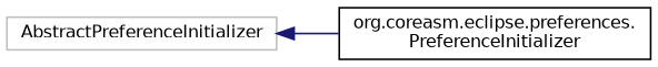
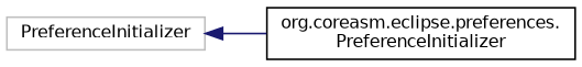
  digraph {
    rankdir=LR
    node [fontname=Helvetica fontsize=10 shape=record]
-   n1 [color=grey75 height=0.2 label=AbstractPreferenceInitializer width=0.4]
+   n1 [color=grey75 height=0.2 label=PreferenceInitializer width=0.4]
    n2 [color=black height=0.2 label="org.coreasm.eclipse.preferences.\lPreferenceInitializer" width=0.4]
    n1 -> n2 [color=midnightblue dir=back fontname=Helvetica fontsize=10 labelfontname=Helvetica labelfontsize=10 style=solid]
  }
